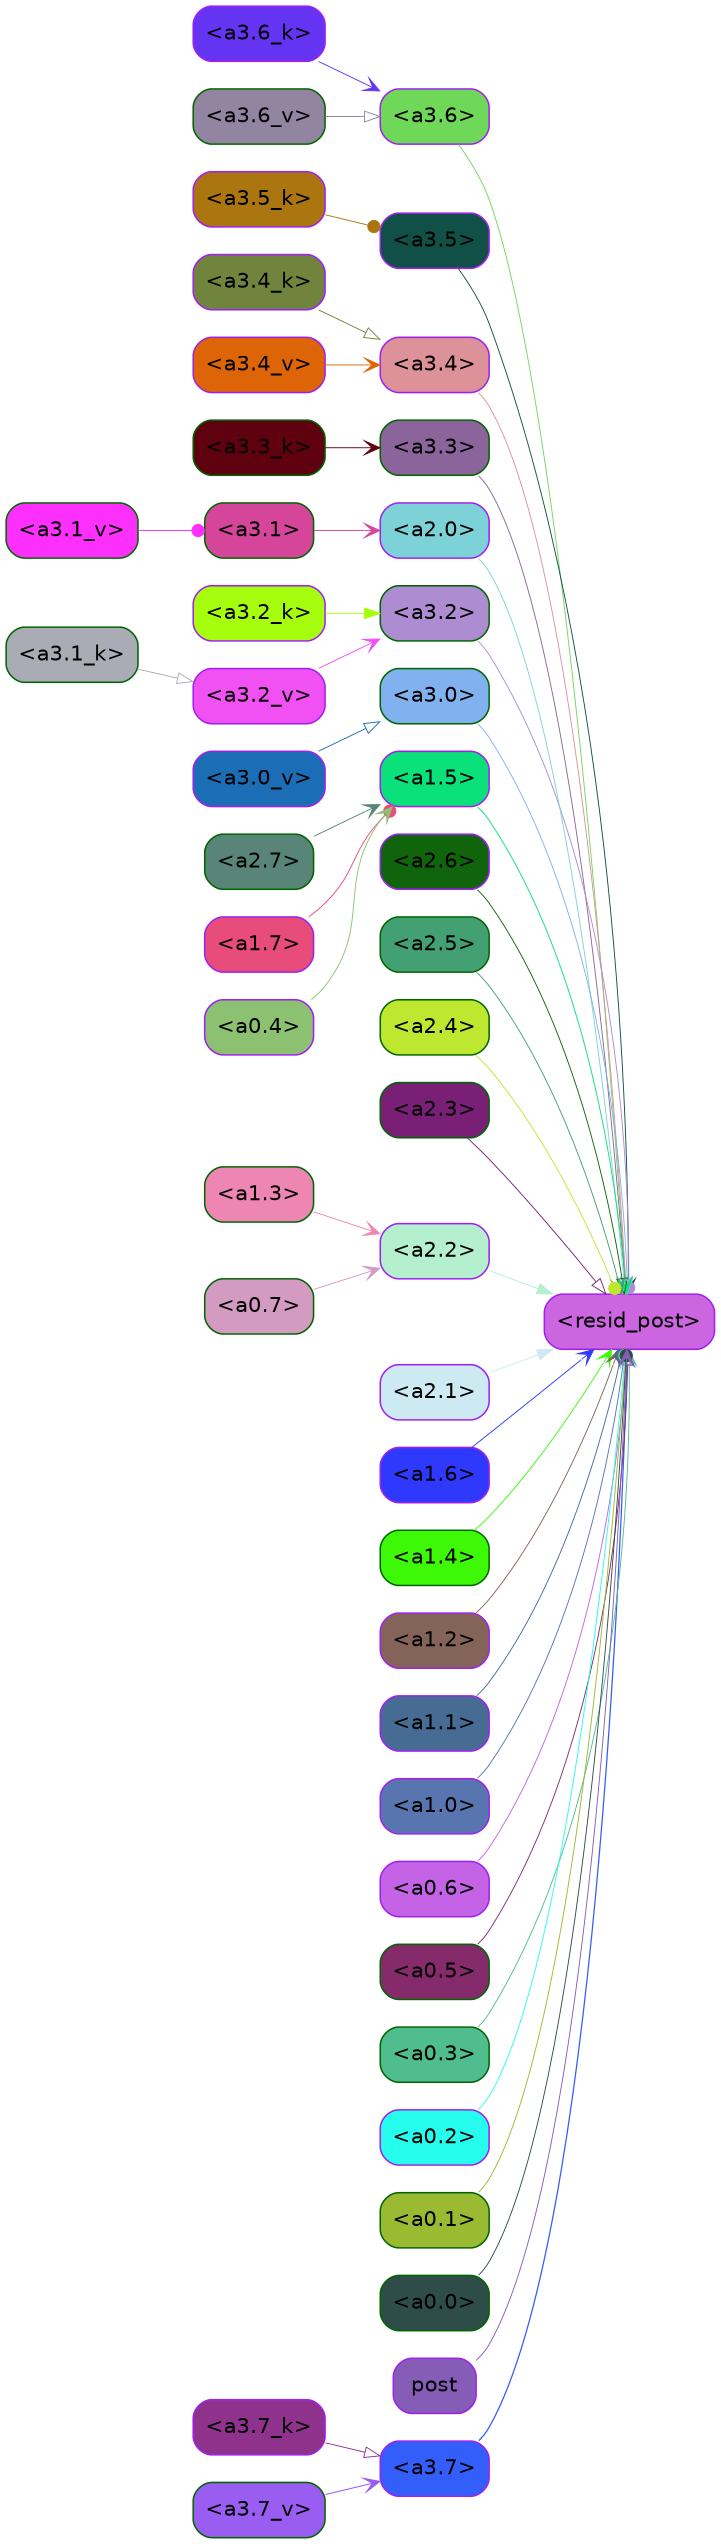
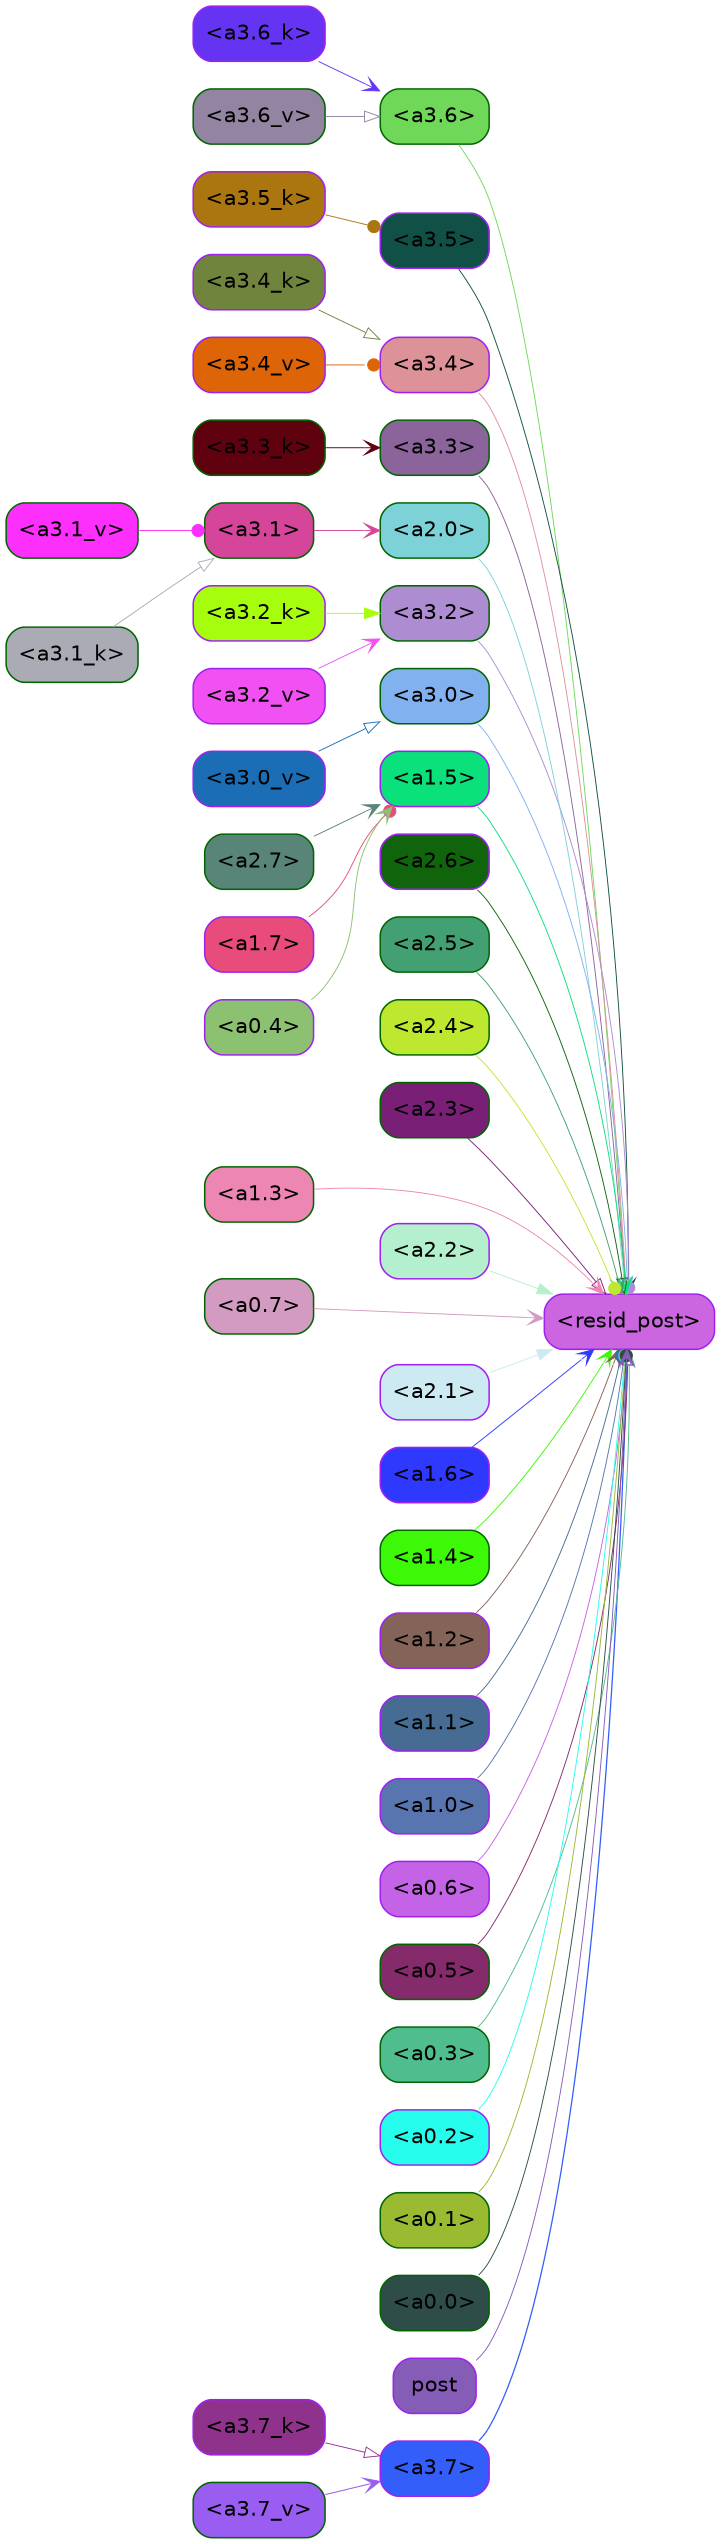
  strict digraph {
    rankdir=LR
    splines=true
    node [color=purple fontname=Helvetica shape=box style="filled, rounded"]
    edge [arrowhead=vee penwidth=0.6]
    "<a3.7>" [fillcolor="#335ef9"]
    "<resid_post>" [fillcolor="#cb65e0"]
-   "<a3.6>" [fillcolor="#70d858"]
+   "<a3.6>" [color=darkgreen fillcolor="#70d858"]
    "<a3.5>" [fillcolor="#115047"]
    "<a3.4>" [fillcolor="#dd9199"]
    "<a3.3>" [color=darkgreen fillcolor="#8a649a"]
    "<a3.2>" [color=darkgreen fillcolor="#ad8cd2"]
    "<a3.1>" [color=darkgreen fillcolor="#d5469b"]
-   "<a2.0>" [fillcolor="#7dd2d8"]
+   "<a2.0>" [color=darkgreen fillcolor="#7dd2d8"]
    "<a3.0>" [color=darkgreen fillcolor="#81b1ef"]
    "<a2.7>" [color=darkgreen fillcolor="#598478"]
    "<a1.5>" [fillcolor="#0ae17b"]
    "<a2.6>" [fillcolor="#0f640c"]
    "<a2.5>" [color=darkgreen fillcolor="#43a072"]
    "<a2.4>" [color=darkgreen fillcolor="#bee730"]
    "<a2.3>" [color=darkgreen fillcolor="#791f76"]
    "<a2.2>" [fillcolor="#b4f0cd"]
    "<a2.1>" [fillcolor="#cdeaf3"]
    "<a1.7>" [fillcolor="#e74c7b"]
    "<a1.6>" [fillcolor="#2f39fe"]
    "<a1.4>" [color=darkgreen fillcolor="#3df908"]
    "<a1.3>" [color=darkgreen fillcolor="#ee86b4"]
    "<a1.2>" [fillcolor="#846358"]
    "<a1.1>" [fillcolor="#466c93"]
    "<a1.0>" [fillcolor="#5875af"]
    "<a0.7>" [color=darkgreen fillcolor="#d39bc2"]
    "<a0.6>" [fillcolor="#c463e5"]
    "<a0.5>" [color=darkgreen fillcolor="#852b6b"]
    "<a0.4>" [fillcolor="#8cc172"]
    "<a0.3>" [color=darkgreen fillcolor="#4fbd8e"]
    "<a0.2>" [fillcolor="#26fded"]
    "<a0.1>" [color=darkgreen fillcolor="#99ba31"]
    "<a0.0>" [color=darkgreen fillcolor="#2e4d48"]
    n34 [fillcolor="#855cb6" label=post]
    "<a3.7_k>" [fillcolor="#8e328c"]
    "<a3.6_k>" [fillcolor="#6534f3"]
    "<a3.5_k>" [fillcolor="#ab7610"]
    "<a3.4_k>" [fillcolor="#70843d"]
    "<a3.3_k>" [color=darkgreen fillcolor="#5f010f"]
    "<a3.2_k>" [fillcolor="#a7fd0e"]
    "<a3.1_k>" [color=darkgreen fillcolor="#aaabb5"]
    "<a3.7_v>" [color=darkgreen fillcolor="#995df2"]
    "<a3.6_v>" [color=darkgreen fillcolor="#9384a1"]
    "<a3.4_v>" [fillcolor="#dd6507"]
    "<a3.2_v>" [fillcolor="#f151f3"]
    "<a3.1_v>" [color=darkgreen fillcolor="#fd2ffc"]
    "<a3.0_v>" [fillcolor="#1b6eb6"]
    "<a3.7>" -> "<resid_post>" [color="#335ef9" penwidth=0.8263697922229767]
    "<a3.6>" -> "<resid_post>" [arrowhead=dot color="#70d858"]
    "<a3.5>" -> "<resid_post>" [color="#115047"]
    "<a3.4>" -> "<resid_post>" [arrowhead=dot color="#dd9199"]
    "<a3.3>" -> "<resid_post>" [color="#8a649a"]
    "<a3.2>" -> "<resid_post>" [arrowhead=dot color="#ad8cd2"]
    "<a3.1>" -> "<a2.0>" [color="#d5469b"]
    "<a2.0>" -> "<resid_post>" [color="#7dd2d8"]
    "<a3.0>" -> "<resid_post>" [arrowhead=onormal color="#81b1ef"]
    "<a2.7>" -> "<a1.5>" [color="#598478"]
    "<a1.5>" -> "<resid_post>" [color="#0ae17b"]
    "<a2.6>" -> "<resid_post>" [arrowhead=onormal color="#0f640c"]
    "<a2.5>" -> "<resid_post>" [color="#43a072"]
    "<a2.4>" -> "<resid_post>" [arrowhead=dot color="#bee730"]
    "<a2.3>" -> "<resid_post>" [arrowhead=onormal color="#791f76"]
    "<a2.2>" -> "<resid_post>" [color="#b4f0cd" arrowhead=""]
    "<a2.1>" -> "<resid_post>" [color="#cdeaf3" arrowhead=""]
    "<a1.7>" -> "<a1.5>" [arrowhead=dot color="#e74c7b"]
    "<a1.6>" -> "<resid_post>" [color="#2f39fe"]
    "<a1.4>" -> "<resid_post>" [color="#3df908"]
-   "<a1.3>" -> "<a2.2>" [color="#ee86b4"]
+   "<a1.3>" -> "<resid_post>" [color="#ee86b4"]
    "<a1.2>" -> "<resid_post>" [color="#846358"]
    "<a1.1>" -> "<resid_post>" [arrowhead=dot color="#466c93"]
    "<a1.0>" -> "<resid_post>" [arrowhead=dot color="#5875af"]
-   "<a0.7>" -> "<a2.2>" [color="#d39bc2"]
+   "<a0.7>" -> "<resid_post>" [color="#d39bc2"]
    "<a0.6>" -> "<resid_post>" [arrowhead=onormal color="#c463e5"]
    "<a0.5>" -> "<resid_post>" [arrowhead=onormal color="#852b6b"]
    "<a0.4>" -> "<a1.5>" [color="#8cc172"]
-   "<a0.3>" -> "<resid_post>" [color="#4fbd8e"]
+   "<a0.3>" -> "<resid_post>" [arrowhead=onormal color="#4fbd8e"]
    "<a0.2>" -> "<resid_post>" [arrowhead=dot color="#26fded"]
    "<a0.1>" -> "<resid_post>" [arrowhead=dot color="#99ba31"]
    "<a0.0>" -> "<resid_post>" [arrowhead=dot color="#2e4d48"]
    n34 -> "<resid_post>" [color="#855cb6"]
    "<a3.7_k>" -> "<a3.7>" [arrowhead=onormal color="#8e328c"]
    "<a3.6_k>" -> "<a3.6>" [color="#6534f3"]
    "<a3.5_k>" -> "<a3.5>" [arrowhead=dot color="#ab7610"]
    "<a3.4_k>" -> "<a3.4>" [arrowhead=onormal color="#70843d"]
    "<a3.3_k>" -> "<a3.3>" [color="#5f010f"]
    "<a3.2_k>" -> "<a3.2>" [color="#a7fd0e" arrowhead=""]
-   "<a3.1_k>" -> "<a3.2_v>" [arrowhead=onormal color="#aaabb5"]
+   "<a3.1_k>" -> "<a3.1>" [arrowhead=onormal color="#aaabb5"]
    "<a3.7_v>" -> "<a3.7>" [color="#995df2" penwidth=0.6738671064376831]
    "<a3.6_v>" -> "<a3.6>" [arrowhead=onormal color="#9384a1"]
-   "<a3.4_v>" -> "<a3.4>" [color="#dd6507"]
+   "<a3.4_v>" -> "<a3.4>" [arrowhead=dot color="#dd6507"]
    "<a3.2_v>" -> "<a3.2>" [color="#f151f3"]
    "<a3.1_v>" -> "<a3.1>" [arrowhead=dot color="#fd2ffc"]
    "<a3.0_v>" -> "<a3.0>" [arrowhead=onormal color="#1b6eb6"]
  }
